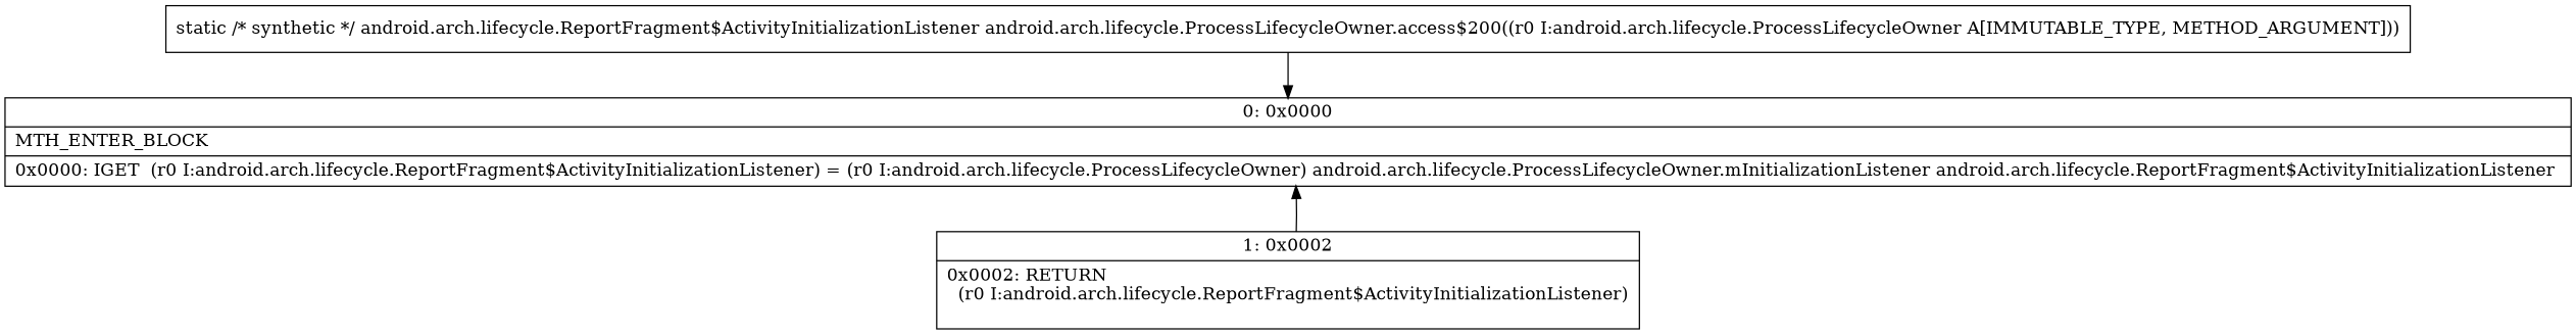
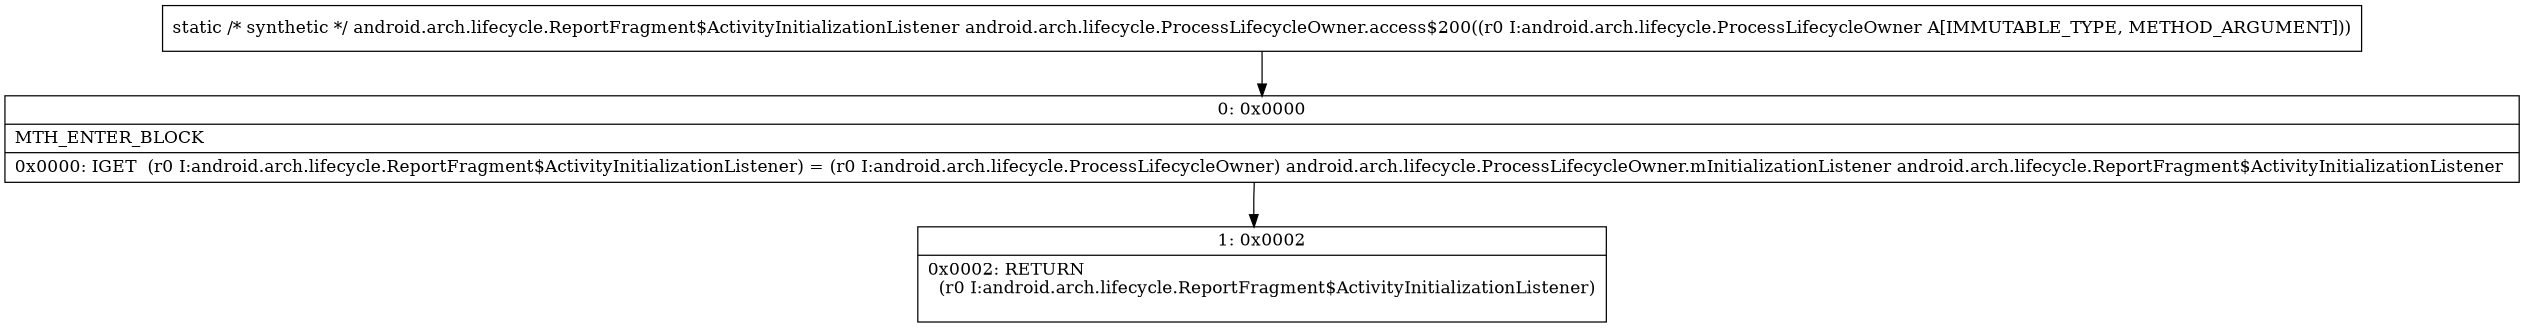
  digraph {
    node [shape=record]
    n1 [label="{0\:\ 0x0000|MTH_ENTER_BLOCK\l|0x0000: IGET  (r0 I:android.arch.lifecycle.ReportFragment$ActivityInitializationListener) = (r0 I:android.arch.lifecycle.ProcessLifecycleOwner) android.arch.lifecycle.ProcessLifecycleOwner.mInitializationListener android.arch.lifecycle.ReportFragment$ActivityInitializationListener \l}"]
    n2 [label="{1\:\ 0x0002|0x0002: RETURN  \l  (r0 I:android.arch.lifecycle.ReportFragment$ActivityInitializationListener)\l \l}"]
    n3 [label="{static \/* synthetic *\/ android.arch.lifecycle.ReportFragment$ActivityInitializationListener android.arch.lifecycle.ProcessLifecycleOwner.access$200((r0 I:android.arch.lifecycle.ProcessLifecycleOwner A[IMMUTABLE_TYPE, METHOD_ARGUMENT])) }"]
-   n2 -> n1
+   n1 -> n2
    n3 -> n1
  }
